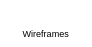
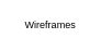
  <mxCell id="0" />
  <mxCell id="1" parent="0" />
- <mxCell id="2" value="Wireframes" style="text;html=1;align=center;verticalAlign=middle;resizable=0;points=[];autosize=1;strokeColor=none;fillColor=none;" vertex="1" parent="1"><mxGeometry x="20" y="35" width="80" height="20" as="geometry" /></mxCell>
+ <mxCell id="2" value="Wireframes" style="text;html=1;align=center;verticalAlign=middle;resizable=0;points=[];autosize=1;strokeColor=none;fillColor=none;" vertex="1" parent="1"><mxGeometry x="20" y="20" width="80" height="20" as="geometry" /></mxCell>
